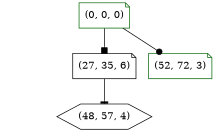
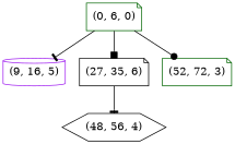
  digraph {
    node [color=darkgreen shape=note]
    edge [arrowhead=tee]
-   "(0, 0, 0)"
+   "(9, 16, 5)" [color=purple shape=cylinder]
+   "(0, 0, 0)" [label="(0, 6, 0)"]
    "(27, 35, 6)" [color=black]
    n4 [label="(52, 72, 3)"]
-   "(48, 56, 4)" [color=black shape=hexagon label="(48, 57, 4)"]
+   "(48, 56, 4)" [color=black shape=hexagon]
+   "(0, 0, 0)" -> "(9, 16, 5)"
    "(0, 0, 0)" -> "(27, 35, 6)" [arrowhead=box]
    "(0, 0, 0)" -> n4 [arrowhead=dot]
    "(27, 35, 6)" -> "(48, 56, 4)"
  }
